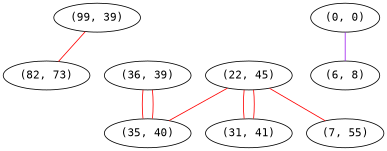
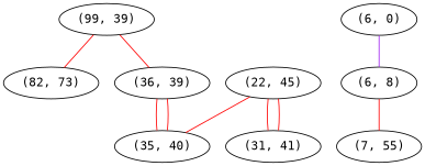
  graph {
    fontname="DejaVu Sans Mono"
    node [fontname="DejaVu Sans Mono"]
    edge [color=red fontname="DejaVu Sans Mono" weight=1]
    n1 [label="(99, 39)"]
    "(36, 39)"
    "(82, 73)"
    "(35, 40)"
-   "(0, 0)"
+   "(0, 0)" [label="(6, 0)"]
    "(6, 8)"
    "(7, 55)"
    n8 [label="(22, 45)"]
    n9 [label="(31, 41)"]
+   n1 -- "(36, 39)"
    n1 -- "(82, 73)"
    "(36, 39)" -- "(35, 40)"
    "(36, 39)" -- "(35, 40)"
    "(0, 0)" -- "(6, 8)" [color=purple weight=4]
-   n8 -- "(7, 55)"
+   "(6, 8)" -- "(7, 55)"
    n8 -- "(35, 40)"
    n8 -- n9
    n8 -- n9
  }
